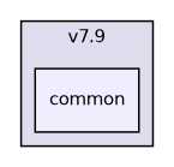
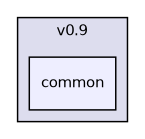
  digraph {
    compound=true
    rankdir=LR
    n1 [fillcolor="#eeeeff" fontname=Helvetica fontsize=10 label=common pencolor=black shape=box style=filled]
    subgraph cluster_1 {
      bgcolor="#ddddee"
      fontname=Helvetica
      fontsize=10
-     label="v7.9"
+     label="v0.9"
      pencolor=black
      n1
    }
  }
